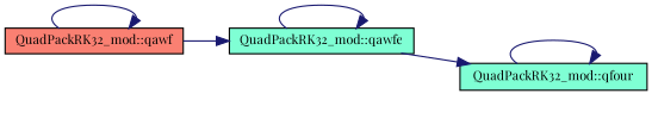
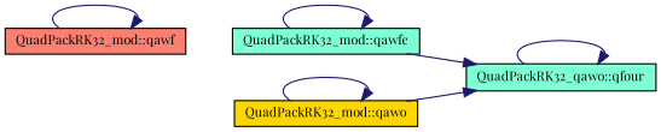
  digraph {
    fontname="Playfair Display"
    rankdir=RL
    node [color=black fillcolor=aquamarine fontname="Playfair Display" fontsize=10 shape=record style=filled]
    edge [color=midnightblue dir=back fontname="Playfair Display" fontsize=10 labelfontname=Helvetica labelfontsize=10 style=solid]
-   n1 [height=0.2 label="QuadPackRK32_mod::qfour" width=0.4]
+   n1 [height=0.2 label="QuadPackRK32_qawo::qfour" width=0.4]
    n2 [height=0.2 label="QuadPackRK32_mod::qawfe" width=0.4]
+   n3 [fillcolor=gold height=0.2 label="QuadPackRK32_mod::qawo" width=0.4]
    n4 [fillcolor=salmon height=0.2 label="QuadPackRK32_mod::qawf" width=0.4]
    n1 -> n1
    n1 -> n2
+   n1 -> n3
    n2 -> n2
-   n2 -> n4
+   n3 -> n3
    n4 -> n4
  }
